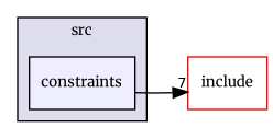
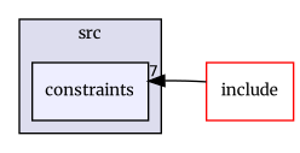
  digraph {
    compound=true
    rankdir=LR
    fontname=Merriweather
    node [fontname=Merriweather fontsize=10 shape=box style=filled]
    n1 [fillcolor="#eeeeff" label=constraints pencolor=black]
    n2 [color=red fillcolor=white label=include]
    subgraph cluster_1 {
      bgcolor="#ddddee"
      fontsize=10
      label=src
      pencolor=black
      n1
    }
-   n1 -> n2 [headlabel=7 labeldistance=1.5 labelfontname=Helvetica labelfontsize=10 fontname=Merriweather]
+   n2 -> n1 [headlabel=7 labeldistance=1.5 labelfontname=Helvetica labelfontsize=10 fontname=Merriweather]
  }
